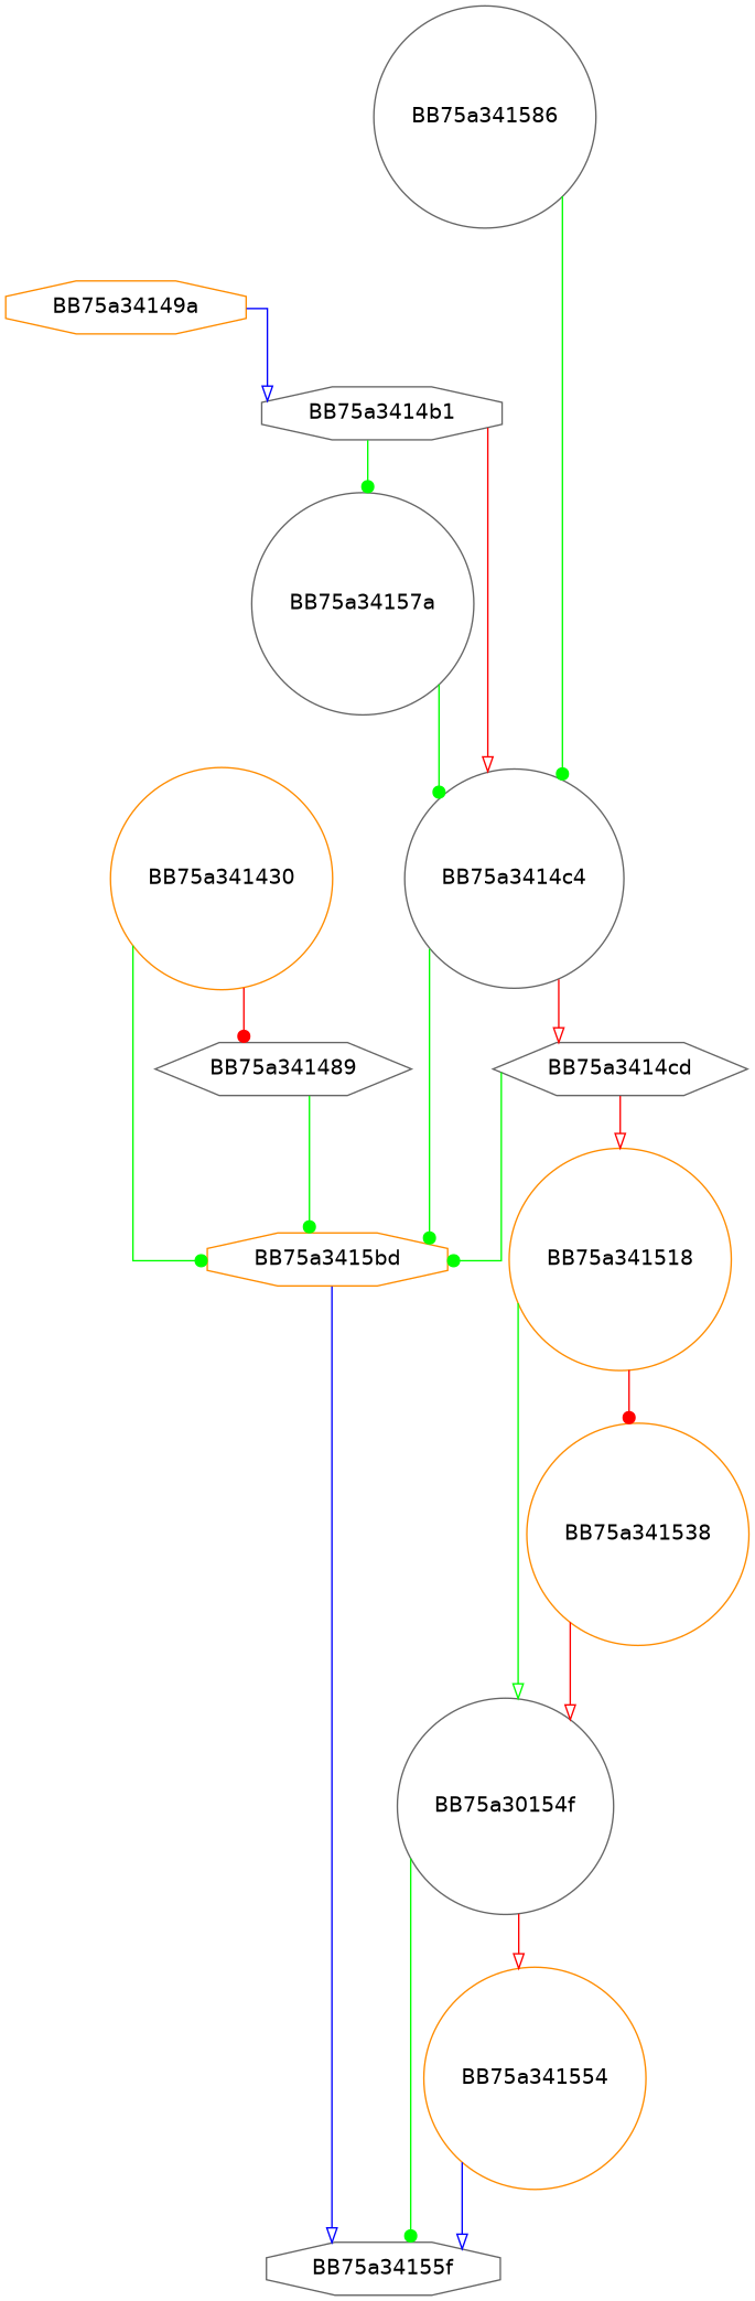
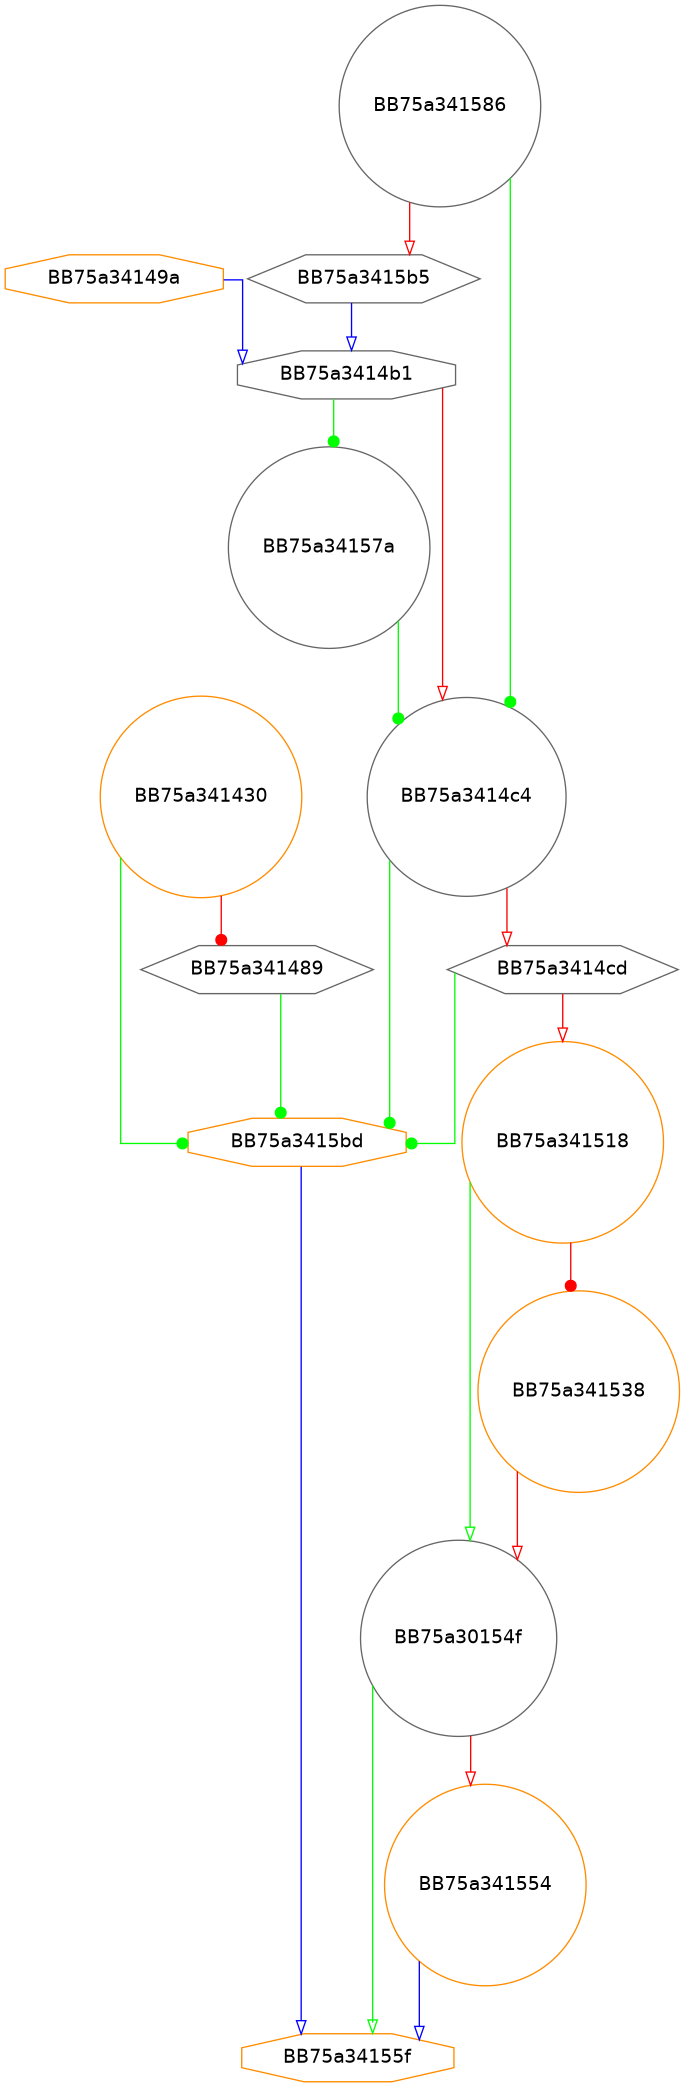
  digraph {
    fontname="DejaVu Sans"
    splines=ortho
    node [color=gray40 fontname="DejaVu Sans" shape=circle]
    edge [arrowhead=onormal color=green fontname="DejaVu Sans"]
    BB75a341430 [color=darkorange]
    BB75a3415bd [color=darkorange shape=octagon]
    BB75a341489 [shape=hexagon]
-   BB75a34155f [shape=octagon]
+   BB75a34155f [color=darkorange shape=octagon]
    BB75a34149a [color=darkorange shape=octagon]
    BB75a3414b1 [shape=octagon]
    BB75a34157a
    BB75a3414c4
    BB75a3414cd [shape=hexagon]
    BB75a341586
+   BB75a3415b5 [shape=hexagon]
    BB75a341518 [color=darkorange]
    n13 [label=BB75a30154f]
    BB75a341538 [color=darkorange]
    BB75a341554 [color=darkorange]
    BB75a341430 -> BB75a3415bd [arrowhead=dot]
    BB75a341430 -> BB75a341489 [arrowhead=dot color=red]
    BB75a3415bd -> BB75a34155f [color=blue]
    BB75a341489 -> BB75a3415bd [arrowhead=dot]
    BB75a34149a -> BB75a3414b1 [color=blue]
    BB75a3414b1 -> BB75a34157a [arrowhead=dot]
    BB75a3414b1 -> BB75a3414c4 [color=red]
    BB75a34157a -> BB75a3414c4 [arrowhead=dot]
    BB75a3414c4 -> BB75a3415bd [arrowhead=dot]
    BB75a3414c4 -> BB75a3414cd [color=red]
    BB75a3414cd -> BB75a3415bd [arrowhead=dot]
    BB75a3414cd -> BB75a341518 [color=red]
    BB75a341586 -> BB75a3414c4 [arrowhead=dot]
+   BB75a341586 -> BB75a3415b5 [color=red]
+   BB75a3415b5 -> BB75a3414b1 [color=blue]
    BB75a341518 -> n13
    BB75a341518 -> BB75a341538 [arrowhead=dot color=red]
-   n13 -> BB75a34155f [arrowhead=dot]
+   n13 -> BB75a34155f
    n13 -> BB75a341554 [color=red]
    BB75a341538 -> n13 [color=red]
    BB75a341554 -> BB75a34155f [color=blue]
  }
